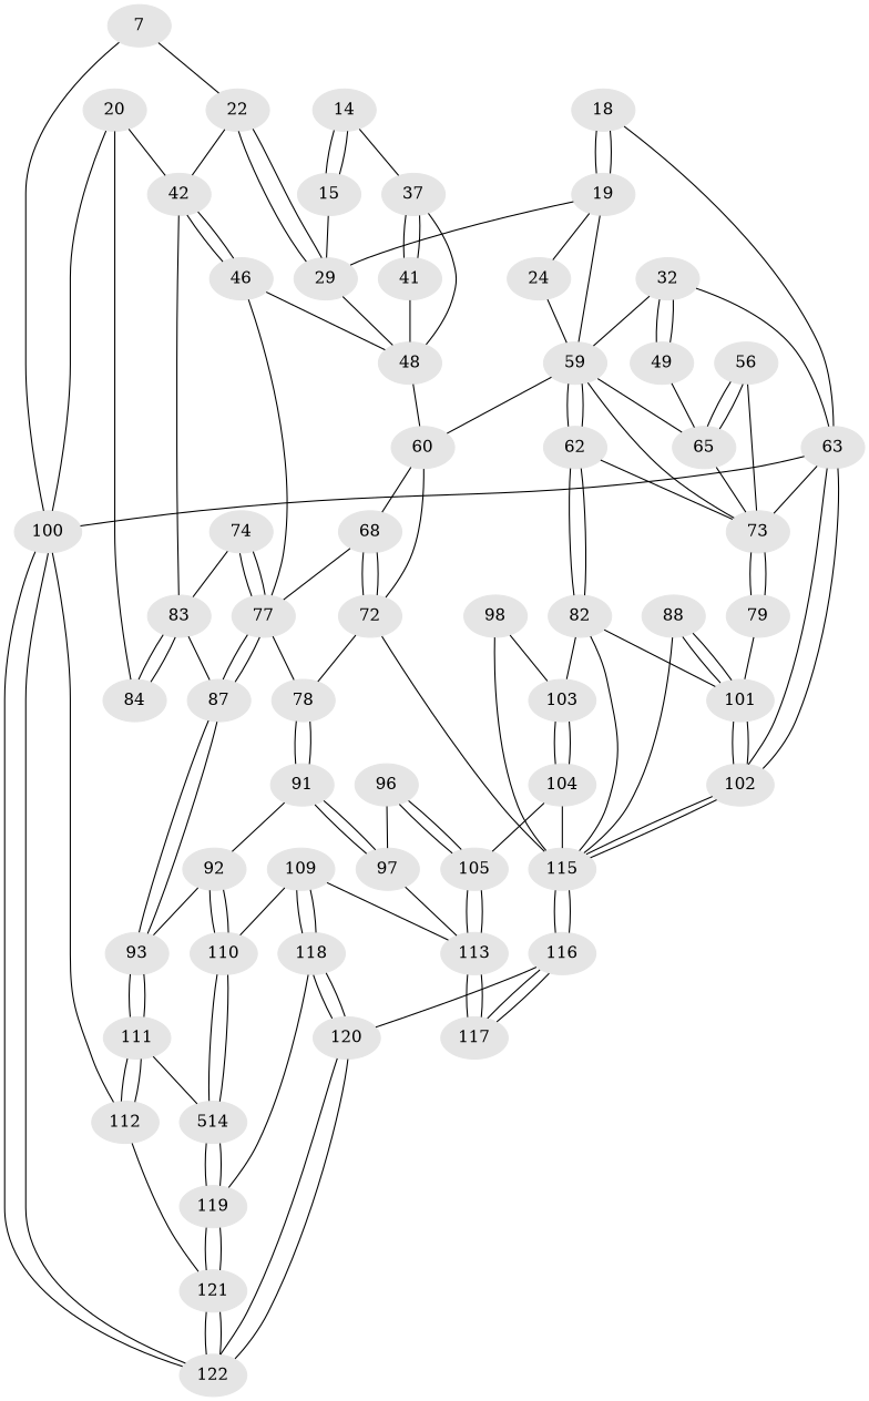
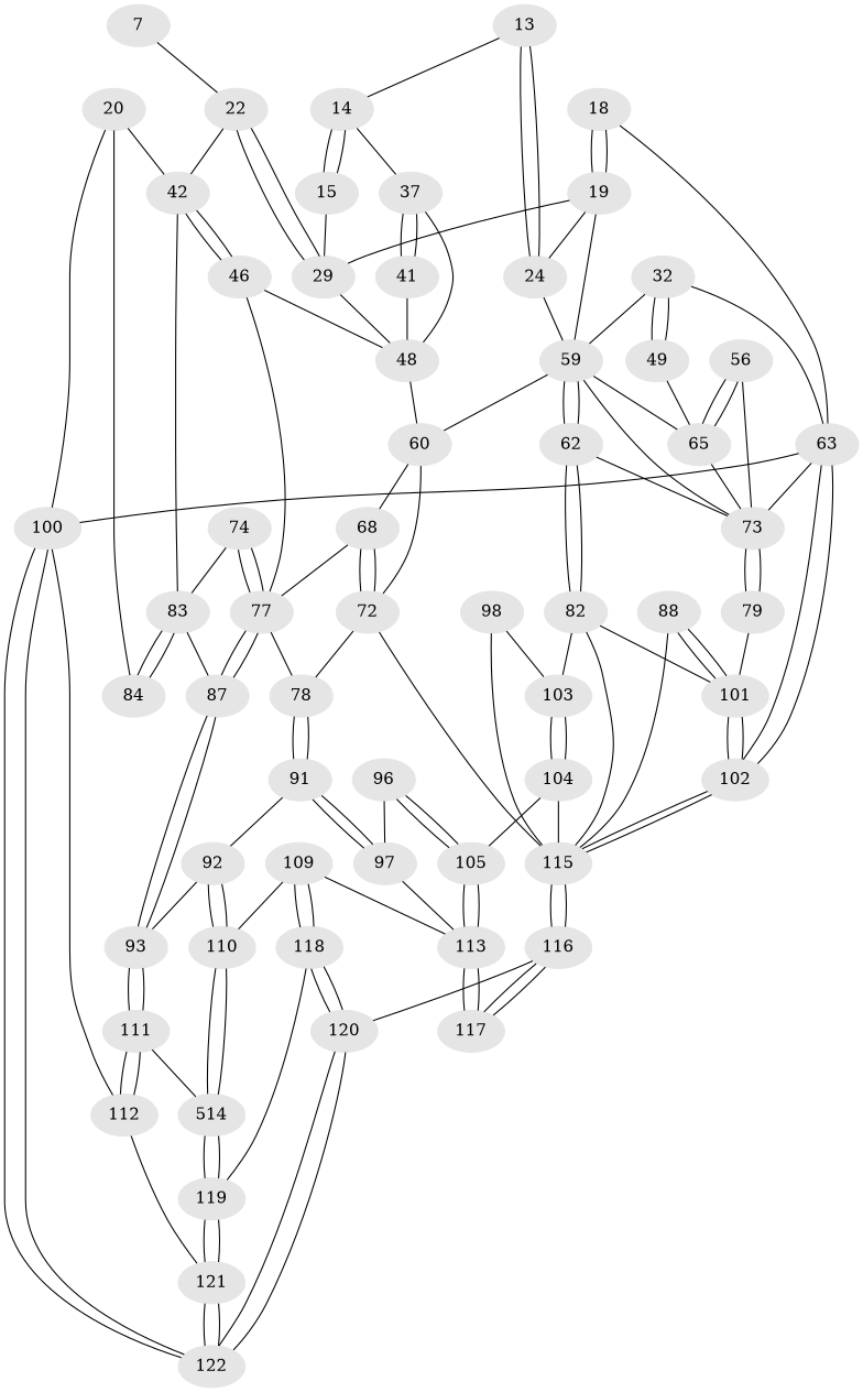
  graph {
    node [color=gray90 style=filled]
    22 [super="+11"]
    7
    100 [super="+6"]
    29 [super="+28+27"]
    42 [super="+23+21"]
    112 [super="+99"]
    122
+   13
    14
    24 [super="+16+12"]
    15
    37 [super="+36"]
    59 [super="+58"]
    48 [super="+45+47"]
    41
    18 [super="+4"]
    19 [super="+17+3+2"]
    63 [super="+5"]
    73 [super="+67+66"]
    102
    60 [super="+54+55"]
    65 [super="+51+50+53"]
    62 [super="+61"]
    20
    84 [super="+44"]
    46
    83 [super="+75+43"]
    32 [super="+31"]
    49
    77 [super="+76+69+70"]
    87
    78
    68
    72 [super="+71"]
    56
    79
    82
    115 [super="+106+86"]
    101 [super="+80+81"]
    103 [super="+95"]
    91
    116
    74
    93
    92
    97
    121
    111
    88
    110
    113 [super="+107+108"]
    n52 [label=514]
    96
    105
    104
    117
    98 [super="+94"]
    109
    118
    119
    120
    22 -- 29 [weight=2]
    22 -- 29
    22 -- 42 [weight=2]
    7 -- 22
-   7 -- 100
    100 -- 112
    100 -- 122
    100 -- 122
    29 -- 48 [weight=2]
    42 -- 46
    42 -- 46
    42 -- 83
    112 -- 121
+   13 -- 14
+   13 -- 24 [weight=2]
+   13 -- 24
    14 -- 15
    14 -- 15
    14 -- 37
    24 -- 59
    15 -- 29 [weight=2]
    37 -- 48
    37 -- 41 [weight=2]
    37 -- 41
    59 -- 73
    59 -- 60 [weight=2]
    59 -- 65
    59 -- 62 [weight=2]
    59 -- 62
    48 -- 60 [weight=2]
    41 -- 48
    18 -- 19 [weight=2]
    18 -- 19
    18 -- 63
    19 -- 29
    19 -- 24 [weight=2]
    19 -- 59
    63 -- 100 [weight=2]
    63 -- 73
    63 -- 102
    63 -- 102
    73 -- 79 [weight=2]
    73 -- 79
    102 -- 115
    102 -- 115
    60 -- 68
    60 -- 72
    65 -- 73
    62 -- 73
    62 -- 82
    62 -- 82
    20 -- 100
    20 -- 42
    20 -- 84
    46 -- 48
    46 -- 77
    83 -- 84 [weight=2]
    83 -- 84
    83 -- 87
    32 -- 59
    32 -- 63
    32 -- 49 [weight=2]
    32 -- 49
    49 -- 65
    77 -- 87
    77 -- 87
    77 -- 78
    87 -- 93
    87 -- 93
    78 -- 91
    78 -- 91
    68 -- 77
    68 -- 72
    68 -- 72
    72 -- 78
    72 -- 115
    56 -- 73
    56 -- 65 [weight=2]
    56 -- 65
    79 -- 101
    82 -- 115
    82 -- 101
    82 -- 103
    115 -- 116
    115 -- 116
    101 -- 102
    101 -- 102
    103 -- 104
    103 -- 104
    91 -- 92
    91 -- 97
    91 -- 97
    116 -- 117
    116 -- 117
    116 -- 120
    74 -- 83
    74 -- 77 [weight=2]
    74 -- 77
    93 -- 111
    93 -- 111
    92 -- 93
    92 -- 110
    92 -- 110
    97 -- 113
    121 -- 122
    121 -- 122
    111 -- 112
    111 -- 112
    111 -- n52
    88 -- 115
    88 -- 101 [weight=2]
    88 -- 101
    110 -- n52
    110 -- n52
    113 -- 117 [weight=2]
    113 -- 117
    n52 -- 119
    n52 -- 119
    96 -- 97
    96 -- 105
    96 -- 105
    105 -- 113
    105 -- 113
    104 -- 115
    104 -- 105
    98 -- 115 [weight=2]
    98 -- 103 [weight=2]
    109 -- 110
    109 -- 113
    109 -- 118
    109 -- 118
    118 -- 119
    118 -- 120
    118 -- 120
    119 -- 121
    119 -- 121
    120 -- 122
    120 -- 122
  }
